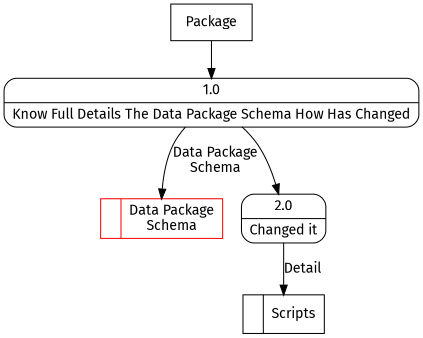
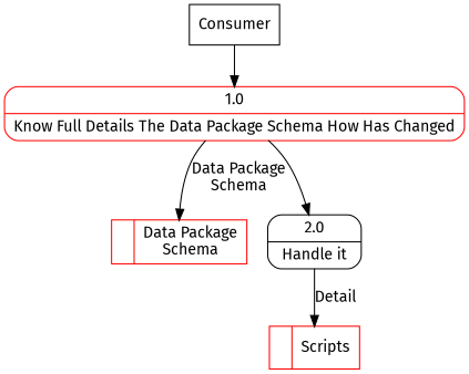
  digraph {
    fontname="Fira Sans"
    node [fontname="Fira Sans" shape=record]
    edge [fontname="Fira Sans"]
    n1 [color=red label="<f0>  |<f1> Data Package\nSchema "]
-   n2 [label=Package shape=box]
-   n3 [label="{<f0> 1.0|<f1> Know Full Details The Data Package Schema How Has Changed }" shape=Mrecord]
-   n4 [label="{<f0> 2.0|<f1> Changed it }" shape=Mrecord]
-   n5 [color=black label="<f0>  |<f1> Scripts "]
+   n2 [label=Consumer shape=box]
+   n3 [label="{<f0> 1.0|<f1> Know Full Details The Data Package Schema How Has Changed }" shape=Mrecord color=red]
+   n4 [label="{<f0> 2.0|<f1> Handle it }" shape=Mrecord]
+   n5 [color=red label="<f0>  |<f1> Scripts "]
    n2 -> n3
    n3 -> n1 [label="Data Package\nSchema"]
    n3 -> n4
    n4 -> n5 [label=Detail]
  }
